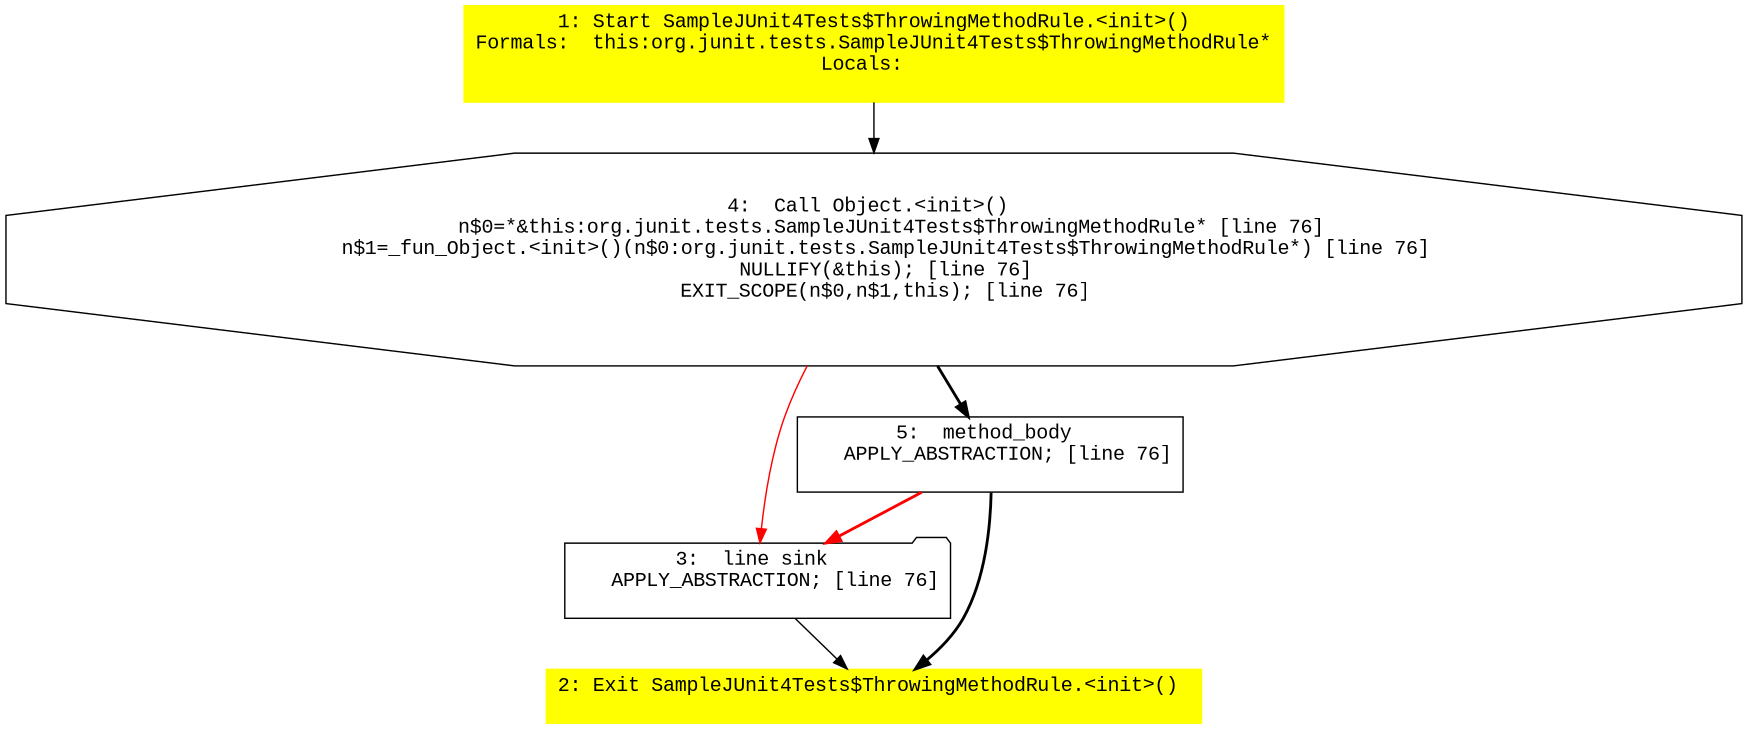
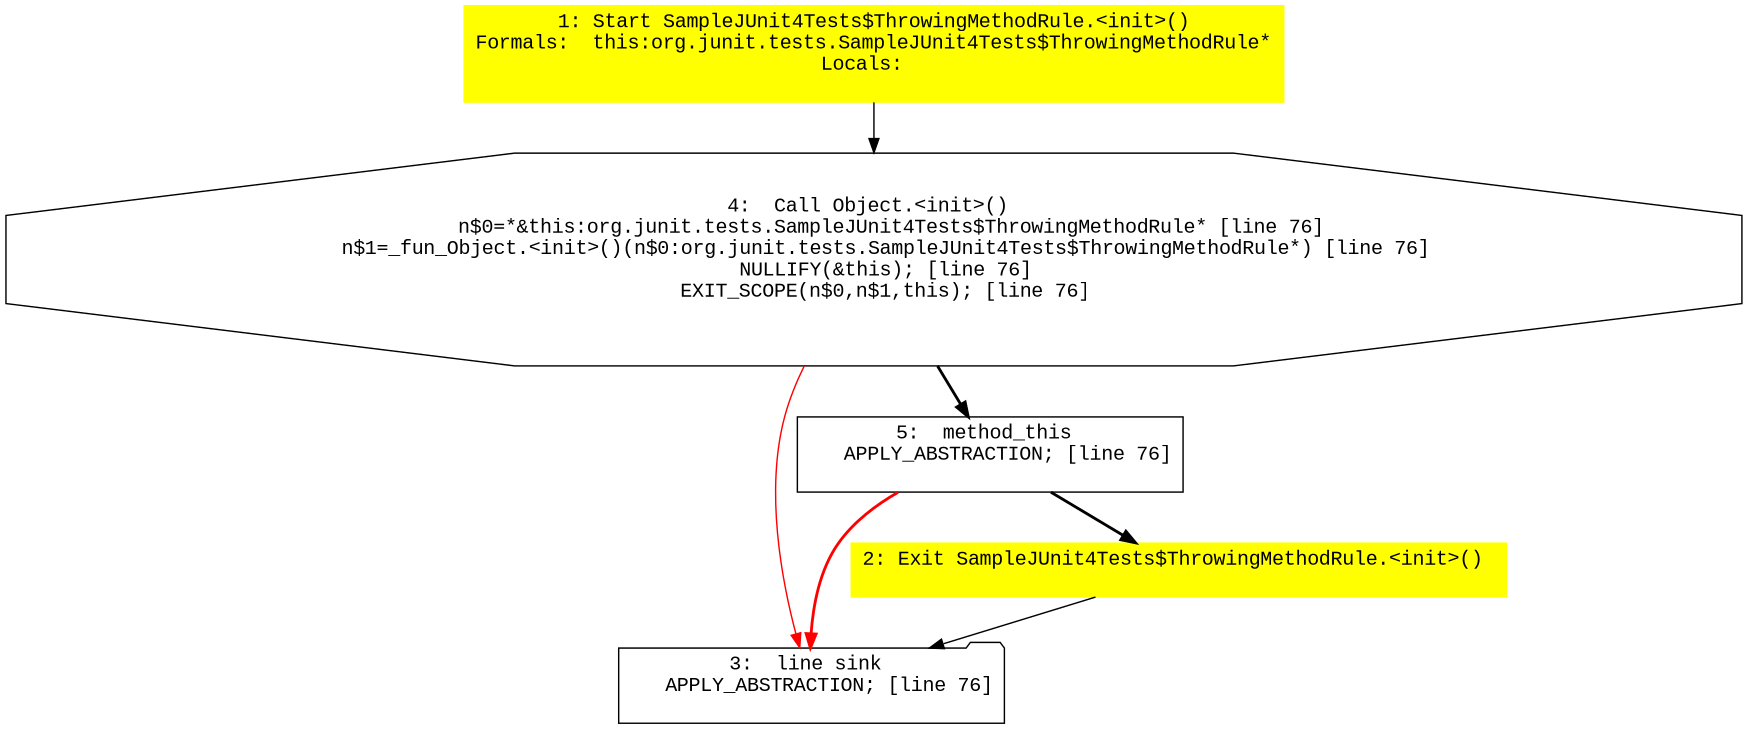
  digraph {
    fontname="Liberation Mono"
    node [fontname="Liberation Mono" shape=box]
    edge [fontname="Liberation Mono" style=solid]
    n1 [color=yellow label="1: Start SampleJUnit4Tests$ThrowingMethodRule.<init>()\nFormals:  this:org.junit.tests.SampleJUnit4Tests$ThrowingMethodRule*\nLocals:  \n  " style=filled]
    n2 [label="4:  Call Object.<init>() \n   n$0=*&this:org.junit.tests.SampleJUnit4Tests$ThrowingMethodRule* [line 76]\n  n$1=_fun_Object.<init>()(n$0:org.junit.tests.SampleJUnit4Tests$ThrowingMethodRule*) [line 76]\n  NULLIFY(&this); [line 76]\n  EXIT_SCOPE(n$0,n$1,this); [line 76]\n " shape=octagon]
    n3 [label="3:  line sink \n   APPLY_ABSTRACTION; [line 76]\n " shape=folder]
-   n4 [label="5:  method_body \n   APPLY_ABSTRACTION; [line 76]\n "]
+   n4 [label="5:  method_this \n   APPLY_ABSTRACTION; [line 76]\n "]
    n5 [color=yellow label="2: Exit SampleJUnit4Tests$ThrowingMethodRule.<init>() \n  " style=filled]
    n1 -> n2
    n2 -> n3 [color=red]
    n2 -> n4 [style=bold]
-   n3 -> n5
+   n5 -> n3
    n4 -> n3 [color=red style=bold]
    n4 -> n5 [style=bold]
  }
